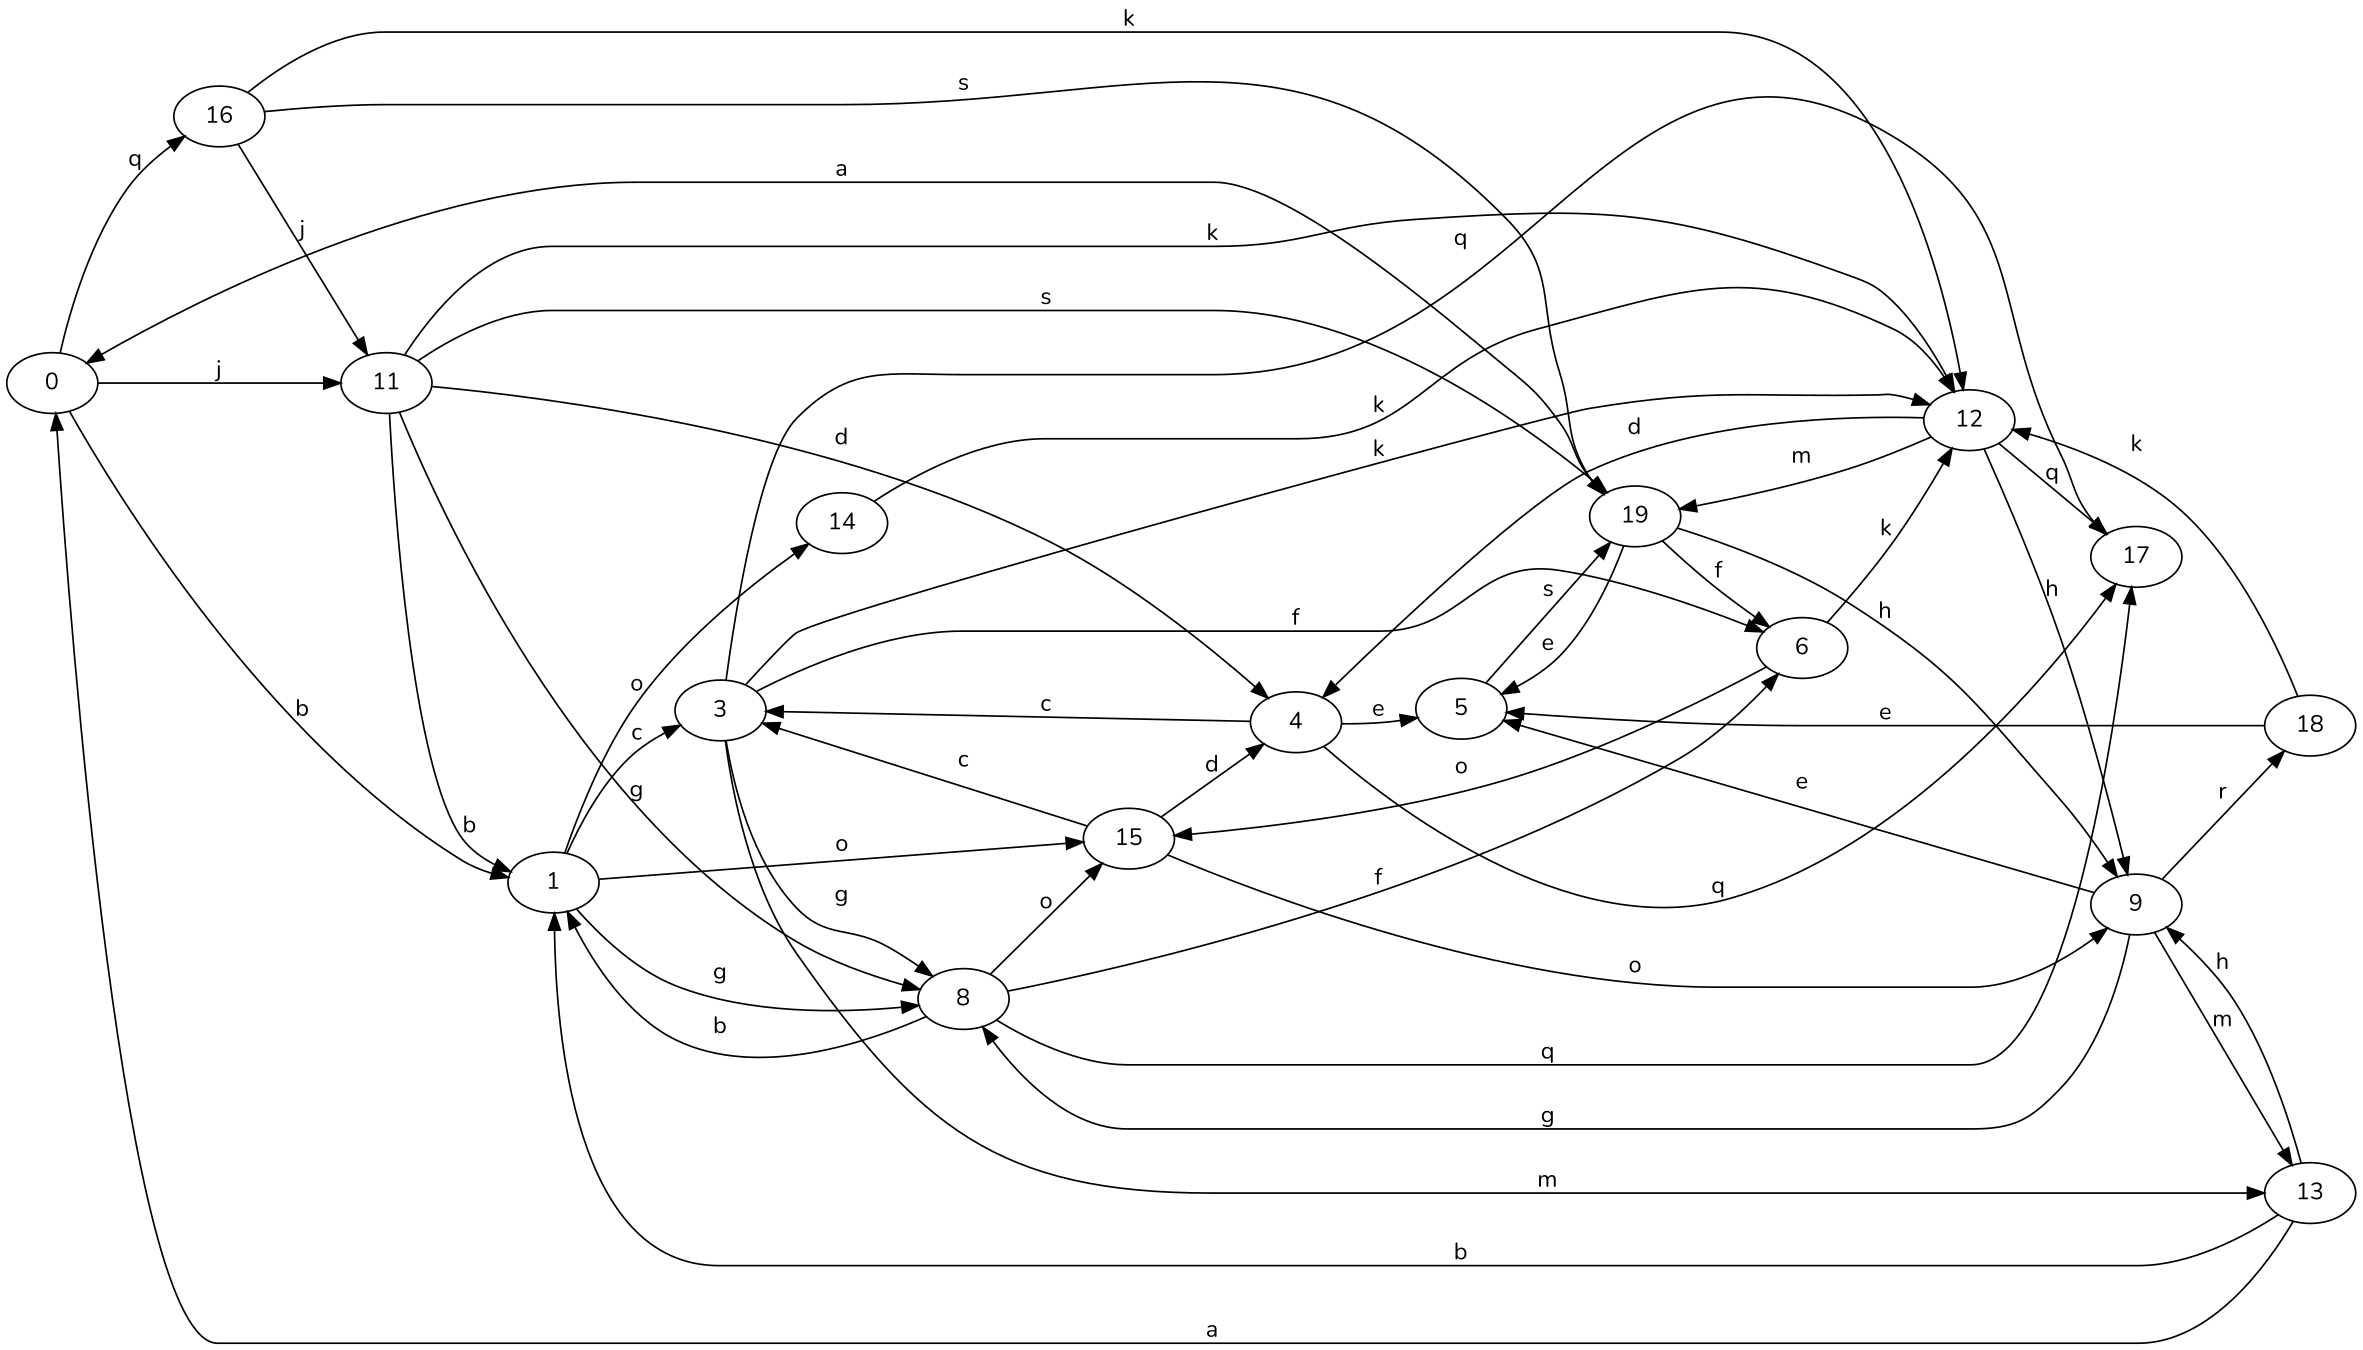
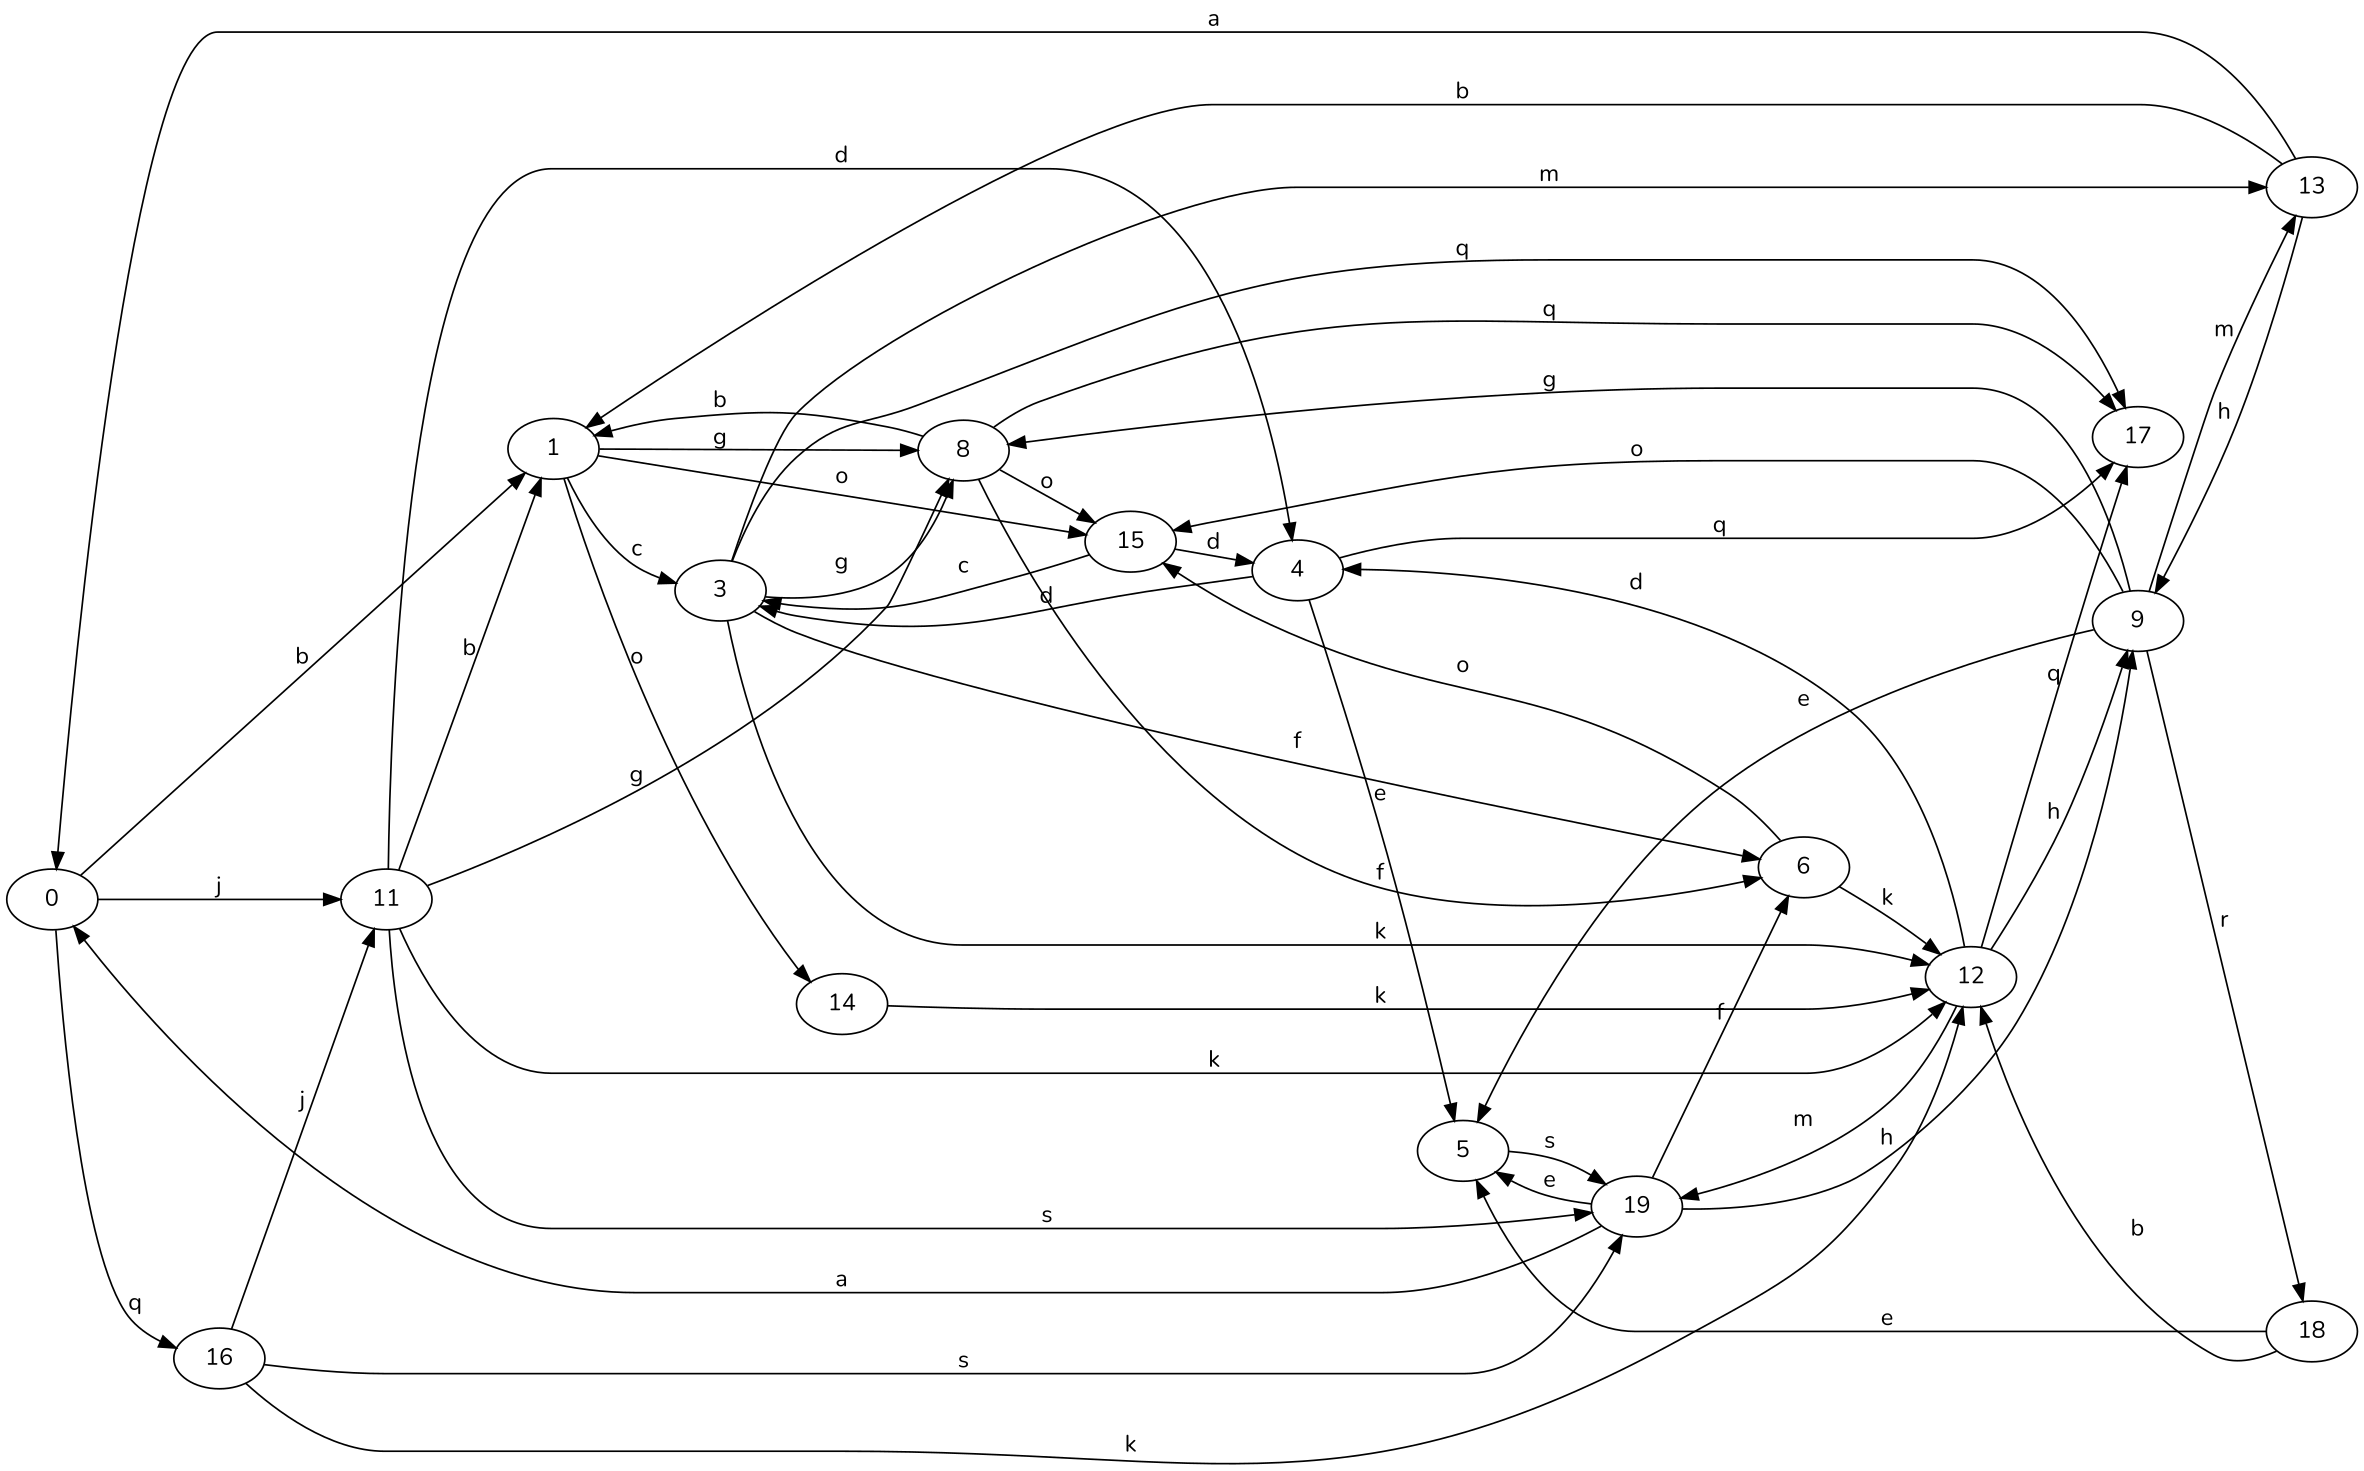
  strict digraph {
    fontname=Nunito
    rankdir=LR
    node [fontname=Nunito]
    edge [fontname=Nunito]
    0
    1
    11
    16
    3
    8
    14
    15
    9
    13
    5
    18
    12
    4
    19
    6
    17
    0 -> 1 [label=b]
    0 -> 11 [label=j]
    0 -> 16 [label=q]
    1 -> 3 [label=c]
    1 -> 8 [label=g]
    1 -> 14 [label=o]
    1 -> 15 [label=o]
    11 -> 1 [label=b]
    11 -> 8 [label=g]
    11 -> 12 [label=k]
    11 -> 4 [label=d]
    11 -> 19 [label=s]
    16 -> 11 [label=j]
    16 -> 12 [label=k]
    16 -> 19 [label=s]
    3 -> 8 [label=g]
    3 -> 13 [label=m]
    3 -> 12 [label=k]
    3 -> 6 [label=f]
    3 -> 17 [label=q]
    8 -> 1 [label=b]
    8 -> 15 [label=o]
    8 -> 6 [label=f]
    8 -> 17 [label=q]
    14 -> 12 [label=k]
    15 -> 3 [label=c]
    15 -> 4 [label=d]
    9 -> 8 [label=g]
-   15 -> 9 [label=o]
+   9 -> 15 [label=o]
    9 -> 13 [label=m]
    9 -> 5 [label=e]
    9 -> 18 [label=r]
    13 -> 0 [label=a]
    13 -> 1 [label=b]
    13 -> 9 [label=h]
    5 -> 19 [label=s]
    18 -> 5 [label=e]
-   18 -> 12 [label=k]
+   18 -> 12 [label=b]
    12 -> 9 [label=h]
    12 -> 4 [label=d]
    12 -> 19 [label=m]
    12 -> 17 [label=q]
-   4 -> 3 [label=c]
+   4 -> 3 [label=d]
    4 -> 5 [label=e]
    4 -> 17 [label=q]
    19 -> 0 [label=a]
    19 -> 9 [label=h]
    19 -> 5 [label=e]
    19 -> 6 [label=f]
    6 -> 15 [label=o]
    6 -> 12 [label=k]
  }
